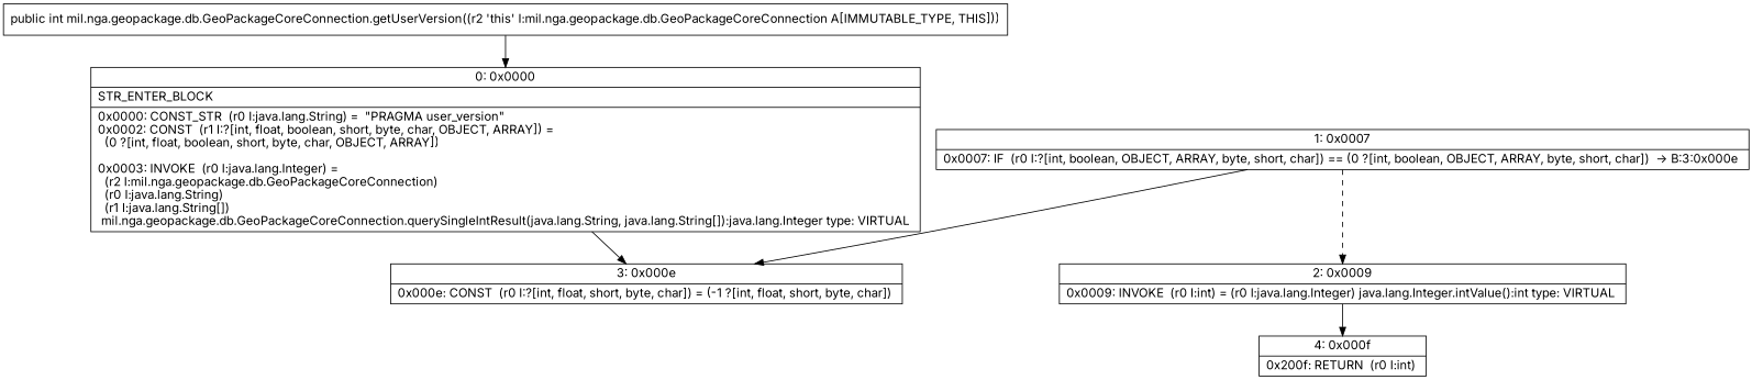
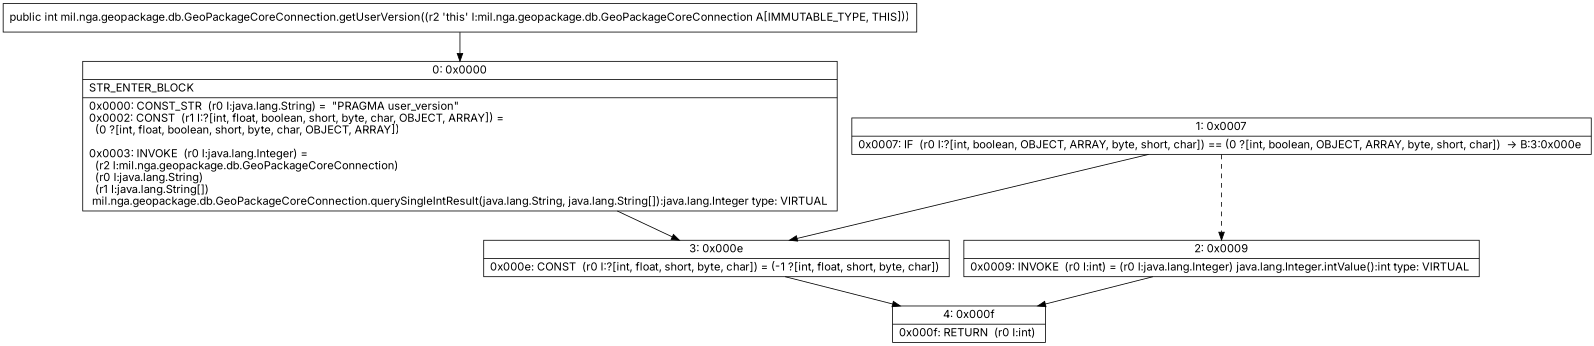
  digraph {
    fontname=Inter
    node [fontname=Inter shape=record]
    edge [fontname=Inter]
    n1 [label="{0\:\ 0x0000|STR_ENTER_BLOCK\l|0x0000: CONST_STR  (r0 I:java.lang.String) =  \"PRAGMA user_version\" \l0x0002: CONST  (r1 I:?[int, float, boolean, short, byte, char, OBJECT, ARRAY]) = \l  (0 ?[int, float, boolean, short, byte, char, OBJECT, ARRAY])\l \l0x0003: INVOKE  (r0 I:java.lang.Integer) = \l  (r2 I:mil.nga.geopackage.db.GeoPackageCoreConnection)\l  (r0 I:java.lang.String)\l  (r1 I:java.lang.String[])\l mil.nga.geopackage.db.GeoPackageCoreConnection.querySingleIntResult(java.lang.String, java.lang.String[]):java.lang.Integer type: VIRTUAL \l}"]
    n2 [label="{3\:\ 0x000e|0x000e: CONST  (r0 I:?[int, float, short, byte, char]) = (\-1 ?[int, float, short, byte, char]) \l}"]
    n3 [label="{1\:\ 0x0007|0x0007: IF  (r0 I:?[int, boolean, OBJECT, ARRAY, byte, short, char]) == (0 ?[int, boolean, OBJECT, ARRAY, byte, short, char])  \-\> B:3:0x000e \l}"]
    n4 [label="{2\:\ 0x0009|0x0009: INVOKE  (r0 I:int) = (r0 I:java.lang.Integer) java.lang.Integer.intValue():int type: VIRTUAL \l}"]
-   n5 [label="{4\:\ 0x000f|0x200f: RETURN  (r0 I:int) \l}"]
+   n5 [label="{4\:\ 0x000f|0x000f: RETURN  (r0 I:int) \l}"]
    n6 [label="{public int mil.nga.geopackage.db.GeoPackageCoreConnection.getUserVersion((r2 'this' I:mil.nga.geopackage.db.GeoPackageCoreConnection A[IMMUTABLE_TYPE, THIS])) }"]
    n1 -> n2
+   n2 -> n5
    n3 -> n2
    n3 -> n4 [style=dashed]
    n4 -> n5
    n6 -> n1
  }
